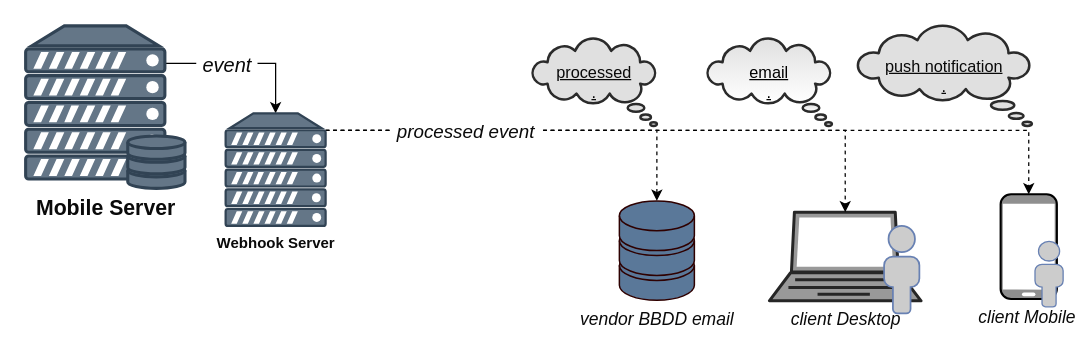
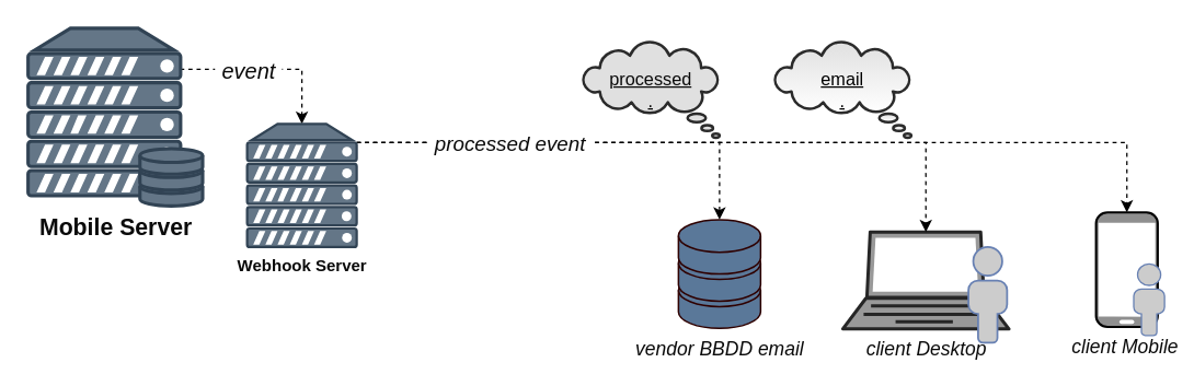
  <mxCell id="0" />
  <mxCell id="1" parent="0" />
  <mxCell id="2" value="" style="group" parent="1" vertex="1" connectable="0"><mxGeometry x="615" y="160" width="130" height="99.5" as="geometry" /></mxCell>
  <mxCell id="3" value="&lt;font style=&quot;font-size: 14px&quot; color=&quot;#0a0a0a&quot;&gt;&lt;i&gt;client Desktop&lt;/i&gt;&lt;/font&gt;" style="verticalAlign=top;verticalLabelPosition=bottom;labelPosition=center;align=center;html=1;outlineConnect=0;gradientDirection=north;strokeWidth=2;shape=mxgraph.networks.laptop;fillColor=#999999;strokeColor=#262626;" parent="2" vertex="1"><mxGeometry y="9.087" width="121.333" height="70.877" as="geometry" /></mxCell>
  <mxCell id="4" value="" style="fontColor=#0066CC;verticalAlign=top;verticalLabelPosition=bottom;labelPosition=center;align=center;html=1;outlineConnect=0;fillColor=#CCCCCC;strokeColor=#6881B3;gradientColor=none;gradientDirection=north;strokeWidth=2;shape=mxgraph.networks.user_male;" parent="2" vertex="1"><mxGeometry x="91.78" y="20" width="28.22" height="70" as="geometry" /></mxCell>
  <mxCell id="5" value="" style="group" parent="1" vertex="1" connectable="0"><mxGeometry x="800" y="154.75" width="50" height="90" as="geometry" /></mxCell>
  <mxCell id="6" value="&lt;font color=&quot;#0a0a0a&quot; size=&quot;1&quot;&gt;&lt;i style=&quot;font-size: 14px&quot;&gt;client Mobile&amp;nbsp;&lt;/i&gt;&lt;/font&gt;" style="verticalAlign=top;verticalLabelPosition=bottom;labelPosition=center;align=center;html=1;outlineConnect=0;gradientDirection=north;strokeWidth=2;shape=mxgraph.networks.mobile;fillColor=#8F8F8F;" parent="5" vertex="1"><mxGeometry width="45.005" height="83.721" as="geometry" /></mxCell>
  <mxCell id="7" value="" style="fontColor=#0066CC;verticalAlign=top;verticalLabelPosition=bottom;labelPosition=center;align=center;html=1;outlineConnect=0;fillColor=#CCCCCC;strokeColor=#6881B3;gradientColor=none;gradientDirection=north;strokeWidth=2;shape=mxgraph.networks.user_male;" parent="5" vertex="1"><mxGeometry x="27.498" y="37.674" width="22.502" height="52.326" as="geometry" /></mxCell>
- <mxCell id="8" style="edgeStyle=orthogonalEdgeStyle;rounded=0;orthogonalLoop=1;jettySize=auto;html=1;exitX=0.87;exitY=0.14;exitDx=0;exitDy=0;exitPerimeter=0;entryX=0.5;entryY=0;entryDx=0;entryDy=0;entryPerimeter=0;dashed=0;" parent="1" source="10" target="16" edge="1"><mxGeometry relative="1" as="geometry"><Array as="points"><mxPoint x="131" y="50" /><mxPoint x="220" y="50" /></Array></mxGeometry></mxCell>
+ <mxCell id="8" style="edgeStyle=orthogonalEdgeStyle;rounded=0;orthogonalLoop=1;jettySize=auto;html=1;exitX=0.87;exitY=0.14;exitDx=0;exitDy=0;exitPerimeter=0;entryX=0.5;entryY=0;entryDx=0;entryDy=0;entryPerimeter=0;dashed=1;" parent="1" source="10" target="16" edge="1"><mxGeometry relative="1" as="geometry"><Array as="points"><mxPoint x="131" y="50" /><mxPoint x="220" y="50" /></Array></mxGeometry></mxCell>
  <mxCell id="9" value="&lt;font style=&quot;font-size: 16px&quot;&gt;&amp;nbsp;event&amp;nbsp;&lt;/font&gt;" style="edgeLabel;html=1;align=center;verticalAlign=middle;resizable=0;points=[];fontSize=18;fontColor=#0A0A0A;fontStyle=2" parent="8" vertex="1" connectable="0"><mxGeometry x="0.013" y="-4" relative="1" as="geometry"><mxPoint x="-10" y="-4" as="offset" /></mxGeometry></mxCell>
  <mxCell id="10" value="&lt;font size=&quot;1&quot; color=&quot;#0a0a0a&quot;&gt;&lt;b style=&quot;font-size: 17px&quot;&gt;Mobile Server&lt;/b&gt;&lt;/font&gt;" style="fontColor=#ffffff;verticalAlign=top;verticalLabelPosition=bottom;labelPosition=center;align=center;html=1;outlineConnect=0;fillColor=#647687;strokeColor=#314354;gradientDirection=north;strokeWidth=2;shape=mxgraph.networks.server_storage;" parent="1" vertex="1"><mxGeometry x="20" y="20" width="127.5" height="130" as="geometry" /></mxCell>
  <mxCell id="11" value="&lt;i&gt;&lt;font style=&quot;font-size: 14px&quot; color=&quot;#0a0a0a&quot;&gt;vendor BBDD email&lt;/font&gt;&lt;/i&gt;" style="verticalAlign=top;verticalLabelPosition=bottom;labelPosition=center;align=center;html=1;outlineConnect=0;fillColor=#5A7899;strokeColor=#2E0000;gradientDirection=north;strokeWidth=2;shape=mxgraph.networks.storage;fontColor=#ffffff;" parent="1" vertex="1"><mxGeometry x="495" y="160" width="60" height="79.5" as="geometry" /></mxCell>
  <mxCell id="12" style="edgeStyle=orthogonalEdgeStyle;rounded=0;orthogonalLoop=1;jettySize=auto;html=1;exitX=1;exitY=0.15;exitDx=0;exitDy=0;exitPerimeter=0;entryX=0.5;entryY=0;entryDx=0;entryDy=0;entryPerimeter=0;dashed=1;fontSize=14;fontColor=#0A0A0A;" parent="1" source="16" target="3" edge="1"><mxGeometry relative="1" as="geometry" /></mxCell>
  <mxCell id="13" style="edgeStyle=orthogonalEdgeStyle;rounded=0;orthogonalLoop=1;jettySize=auto;html=1;exitX=1;exitY=0.15;exitDx=0;exitDy=0;exitPerimeter=0;entryX=0.5;entryY=0;entryDx=0;entryDy=0;entryPerimeter=0;dashed=1;fontSize=14;fontColor=#0A0A0A;" parent="1" source="16" target="11" edge="1"><mxGeometry relative="1" as="geometry" /></mxCell>
  <mxCell id="14" style="edgeStyle=orthogonalEdgeStyle;rounded=0;orthogonalLoop=1;jettySize=auto;html=1;exitX=1;exitY=0.15;exitDx=0;exitDy=0;exitPerimeter=0;entryX=0.5;entryY=0;entryDx=0;entryDy=0;entryPerimeter=0;dashed=1;fontSize=14;fontColor=#0A0A0A;" parent="1" source="16" target="6" edge="1"><mxGeometry relative="1" as="geometry" /></mxCell>
  <mxCell id="15" value="&lt;font style=&quot;font-size: 15px&quot;&gt;&amp;nbsp;processed event&amp;nbsp;&lt;/font&gt;" style="edgeLabel;html=1;align=center;verticalAlign=middle;resizable=0;points=[];fontSize=18;fontColor=#0A0A0A;fontStyle=2" parent="14" vertex="1" connectable="0"><mxGeometry x="-0.571" relative="1" as="geometry"><mxPoint x="-21" as="offset" /></mxGeometry></mxCell>
  <mxCell id="16" value="&lt;font color=&quot;#0a0a0a&quot; style=&quot;line-height: 1.2&quot; size=&quot;1&quot;&gt;&lt;span style=&quot;font-size: 12px&quot;&gt;&lt;b&gt;Webhook Server&lt;/b&gt;&lt;/span&gt;&lt;/font&gt;" style="verticalAlign=top;verticalLabelPosition=bottom;labelPosition=center;align=center;html=1;outlineConnect=0;gradientDirection=north;strokeWidth=2;shape=mxgraph.networks.server;fillColor=#647687;fontColor=#ffffff;strokeColor=#314354;" parent="1" vertex="1"><mxGeometry x="180" y="90" width="80" height="90" as="geometry" /></mxCell>
  <mxCell id="17" value="email&#10;." style="shape=mxgraph.basic.cloud_callout;fontSize=13;strokeWidth=2;direction=east;flipH=1;align=center;labelBackgroundColor=none;labelBorderColor=none;whiteSpace=wrap;gradientColor=#ffffff;sketch=0;shadow=0;fontStyle=4;strokeColor=#2B2B2B;fillColor=#E0E0E0;" parent="1" vertex="1"><mxGeometry x="565" y="30" width="100" height="70" as="geometry" /></mxCell>
  <mxCell id="18" value="processed&lt;br style=&quot;font-size: 13px;&quot;&gt;." style="whiteSpace=wrap;html=1;shape=mxgraph.basic.cloud_callout;fontSize=13;fontColor=#0A0A0A;strokeColor=#2B2B2B;strokeWidth=2;fillColor=#E0E0E0;direction=east;flipH=1;sketch=0;horizontal=1;fontStyle=4" parent="1" vertex="1"><mxGeometry x="425" y="30" width="100" height="70" as="geometry" /></mxCell>
- <mxCell id="19" value="push notification&lt;br style=&quot;font-size: 13px;&quot;&gt;." style="whiteSpace=wrap;html=1;shape=mxgraph.basic.cloud_callout;fontSize=13;fontColor=#0A0A0A;strokeColor=#2B2B2B;strokeWidth=2;fillColor=#E0E0E0;direction=east;flipH=1;fontStyle=4" parent="1" vertex="1"><mxGeometry x="685" y="20" width="140" height="80" as="geometry" /></mxCell>
